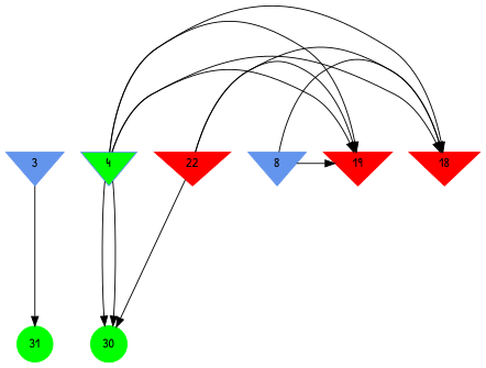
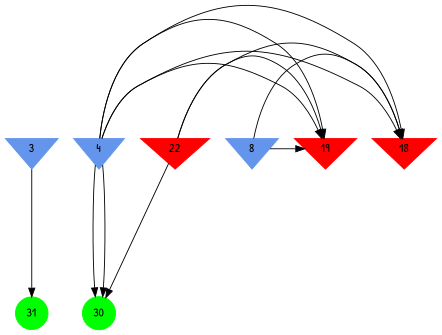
  digraph {
    fontname="Patrick Hand"
    ranksep=2.0
    node [color=cornflowerblue fontname="Patrick Hand" shape=invtriangle style=filled]
    edge [fontname="Patrick Hand"]
    3
-   4 [fillcolor=green]
+   4
    8
    18 [color=red]
    19 [color=red]
    22 [color=red]
    30 [color=green shape=circle]
    31 [color=green shape=circle]
    subgraph sub_1 {
      rank=same
      3
      4
      8
      18
      19
      22
    }
    subgraph sub_2 {
      rank=same
    }
    subgraph sub_3 {
      rank=same
      30
      31
    }
    3 -> 31
    4 -> 18
    4 -> 18
    4 -> 19
    4 -> 19
    4 -> 30
    4 -> 30
    8 -> 18
    8 -> 19
    22 -> 18
    22 -> 19
    22 -> 30
  }
